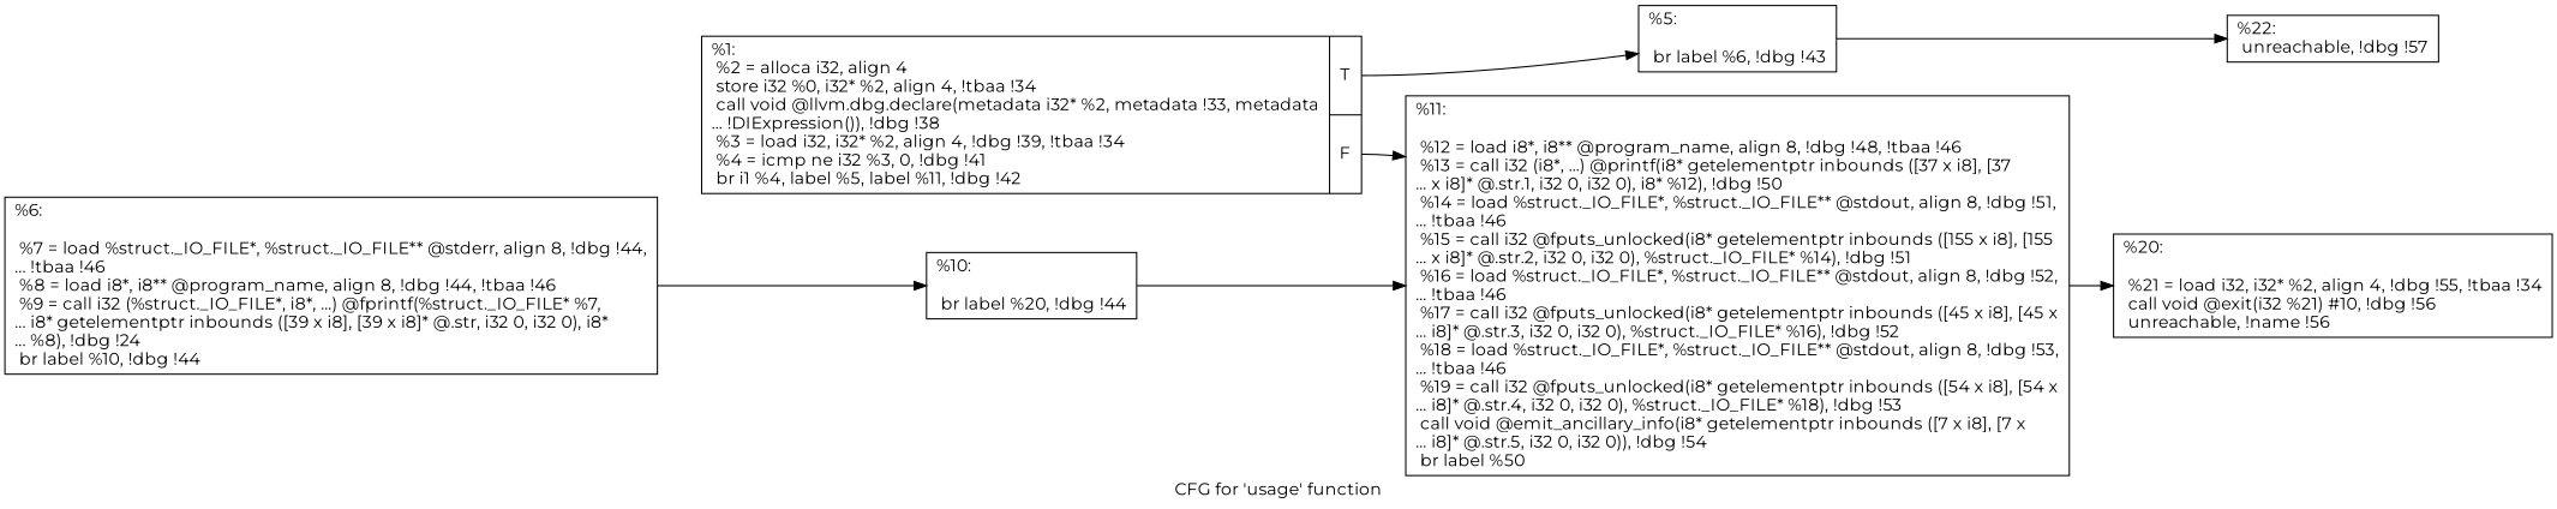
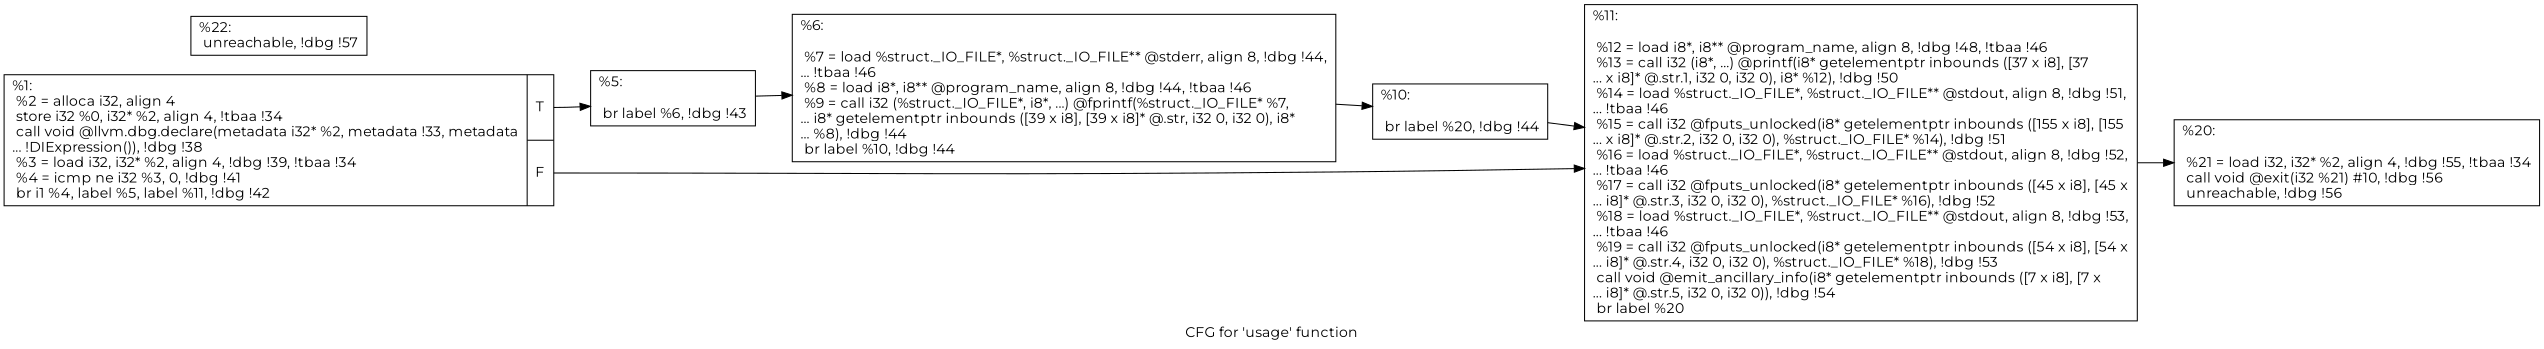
  digraph {
    fontname=Montserrat
    label="CFG for 'usage' function"
    rankdir=LR
    node [fontname=Montserrat shape=record]
    edge [fontname=Montserrat]
    n1 [label="{%1:\l  %2 = alloca i32, align 4\l  store i32 %0, i32* %2, align 4, !tbaa !34\l  call void @llvm.dbg.declare(metadata i32* %2, metadata !33, metadata\l... !DIExpression()), !dbg !38\l  %3 = load i32, i32* %2, align 4, !dbg !39, !tbaa !34\l  %4 = icmp ne i32 %3, 0, !dbg !41\l  br i1 %4, label %5, label %11, !dbg !42\l|{<s0>T|<s1>F}}"]
    n2 [label="{%5:\l\l  br label %6, !dbg !43\l}"]
-   n3 [label="{%11:\l\l  %12 = load i8*, i8** @program_name, align 8, !dbg !48, !tbaa !46\l  %13 = call i32 (i8*, ...) @printf(i8* getelementptr inbounds ([37 x i8], [37\l... x i8]* @.str.1, i32 0, i32 0), i8* %12), !dbg !50\l  %14 = load %struct._IO_FILE*, %struct._IO_FILE** @stdout, align 8, !dbg !51,\l... !tbaa !46\l  %15 = call i32 @fputs_unlocked(i8* getelementptr inbounds ([155 x i8], [155\l... x i8]* @.str.2, i32 0, i32 0), %struct._IO_FILE* %14), !dbg !51\l  %16 = load %struct._IO_FILE*, %struct._IO_FILE** @stdout, align 8, !dbg !52,\l... !tbaa !46\l  %17 = call i32 @fputs_unlocked(i8* getelementptr inbounds ([45 x i8], [45 x\l... i8]* @.str.3, i32 0, i32 0), %struct._IO_FILE* %16), !dbg !52\l  %18 = load %struct._IO_FILE*, %struct._IO_FILE** @stdout, align 8, !dbg !53,\l... !tbaa !46\l  %19 = call i32 @fputs_unlocked(i8* getelementptr inbounds ([54 x i8], [54 x\l... i8]* @.str.4, i32 0, i32 0), %struct._IO_FILE* %18), !dbg !53\l  call void @emit_ancillary_info(i8* getelementptr inbounds ([7 x i8], [7 x\l... i8]* @.str.5, i32 0, i32 0)), !dbg !54\l  br label %50\l}"]
-   n4 [label="{%6:\l\l  %7 = load %struct._IO_FILE*, %struct._IO_FILE** @stderr, align 8, !dbg !44,\l... !tbaa !46\l  %8 = load i8*, i8** @program_name, align 8, !dbg !44, !tbaa !46\l  %9 = call i32 (%struct._IO_FILE*, i8*, ...) @fprintf(%struct._IO_FILE* %7,\l... i8* getelementptr inbounds ([39 x i8], [39 x i8]* @.str, i32 0, i32 0), i8*\l... %8), !dbg !24\l  br label %10, !dbg !44\l}"]
-   n5 [label="{%20:\l\l  %21 = load i32, i32* %2, align 4, !dbg !55, !tbaa !34\l  call void @exit(i32 %21) #10, !dbg !56\l  unreachable, !name !56\l}"]
+   n3 [label="{%11:\l\l  %12 = load i8*, i8** @program_name, align 8, !dbg !48, !tbaa !46\l  %13 = call i32 (i8*, ...) @printf(i8* getelementptr inbounds ([37 x i8], [37\l... x i8]* @.str.1, i32 0, i32 0), i8* %12), !dbg !50\l  %14 = load %struct._IO_FILE*, %struct._IO_FILE** @stdout, align 8, !dbg !51,\l... !tbaa !46\l  %15 = call i32 @fputs_unlocked(i8* getelementptr inbounds ([155 x i8], [155\l... x i8]* @.str.2, i32 0, i32 0), %struct._IO_FILE* %14), !dbg !51\l  %16 = load %struct._IO_FILE*, %struct._IO_FILE** @stdout, align 8, !dbg !52,\l... !tbaa !46\l  %17 = call i32 @fputs_unlocked(i8* getelementptr inbounds ([45 x i8], [45 x\l... i8]* @.str.3, i32 0, i32 0), %struct._IO_FILE* %16), !dbg !52\l  %18 = load %struct._IO_FILE*, %struct._IO_FILE** @stdout, align 8, !dbg !53,\l... !tbaa !46\l  %19 = call i32 @fputs_unlocked(i8* getelementptr inbounds ([54 x i8], [54 x\l... i8]* @.str.4, i32 0, i32 0), %struct._IO_FILE* %18), !dbg !53\l  call void @emit_ancillary_info(i8* getelementptr inbounds ([7 x i8], [7 x\l... i8]* @.str.5, i32 0, i32 0)), !dbg !54\l  br label %20\l}"]
+   n4 [label="{%6:\l\l  %7 = load %struct._IO_FILE*, %struct._IO_FILE** @stderr, align 8, !dbg !44,\l... !tbaa !46\l  %8 = load i8*, i8** @program_name, align 8, !dbg !44, !tbaa !46\l  %9 = call i32 (%struct._IO_FILE*, i8*, ...) @fprintf(%struct._IO_FILE* %7,\l... i8* getelementptr inbounds ([39 x i8], [39 x i8]* @.str, i32 0, i32 0), i8*\l... %8), !dbg !44\l  br label %10, !dbg !44\l}"]
+   n5 [label="{%20:\l\l  %21 = load i32, i32* %2, align 4, !dbg !55, !tbaa !34\l  call void @exit(i32 %21) #10, !dbg !56\l  unreachable, !dbg !56\l}"]
    n6 [label="{%10:\l\l  br label %20, !dbg !44\l}"]
    n7 [label="{%22:                                                  \l  unreachable, !dbg !57\l}"]
    n1 -> n2 [tailport=s0]
    n1 -> n3 [tailport=s1]
-   n2 -> n7
+   n2 -> n4
    n3 -> n5
    n4 -> n6
    n6 -> n3
  }
